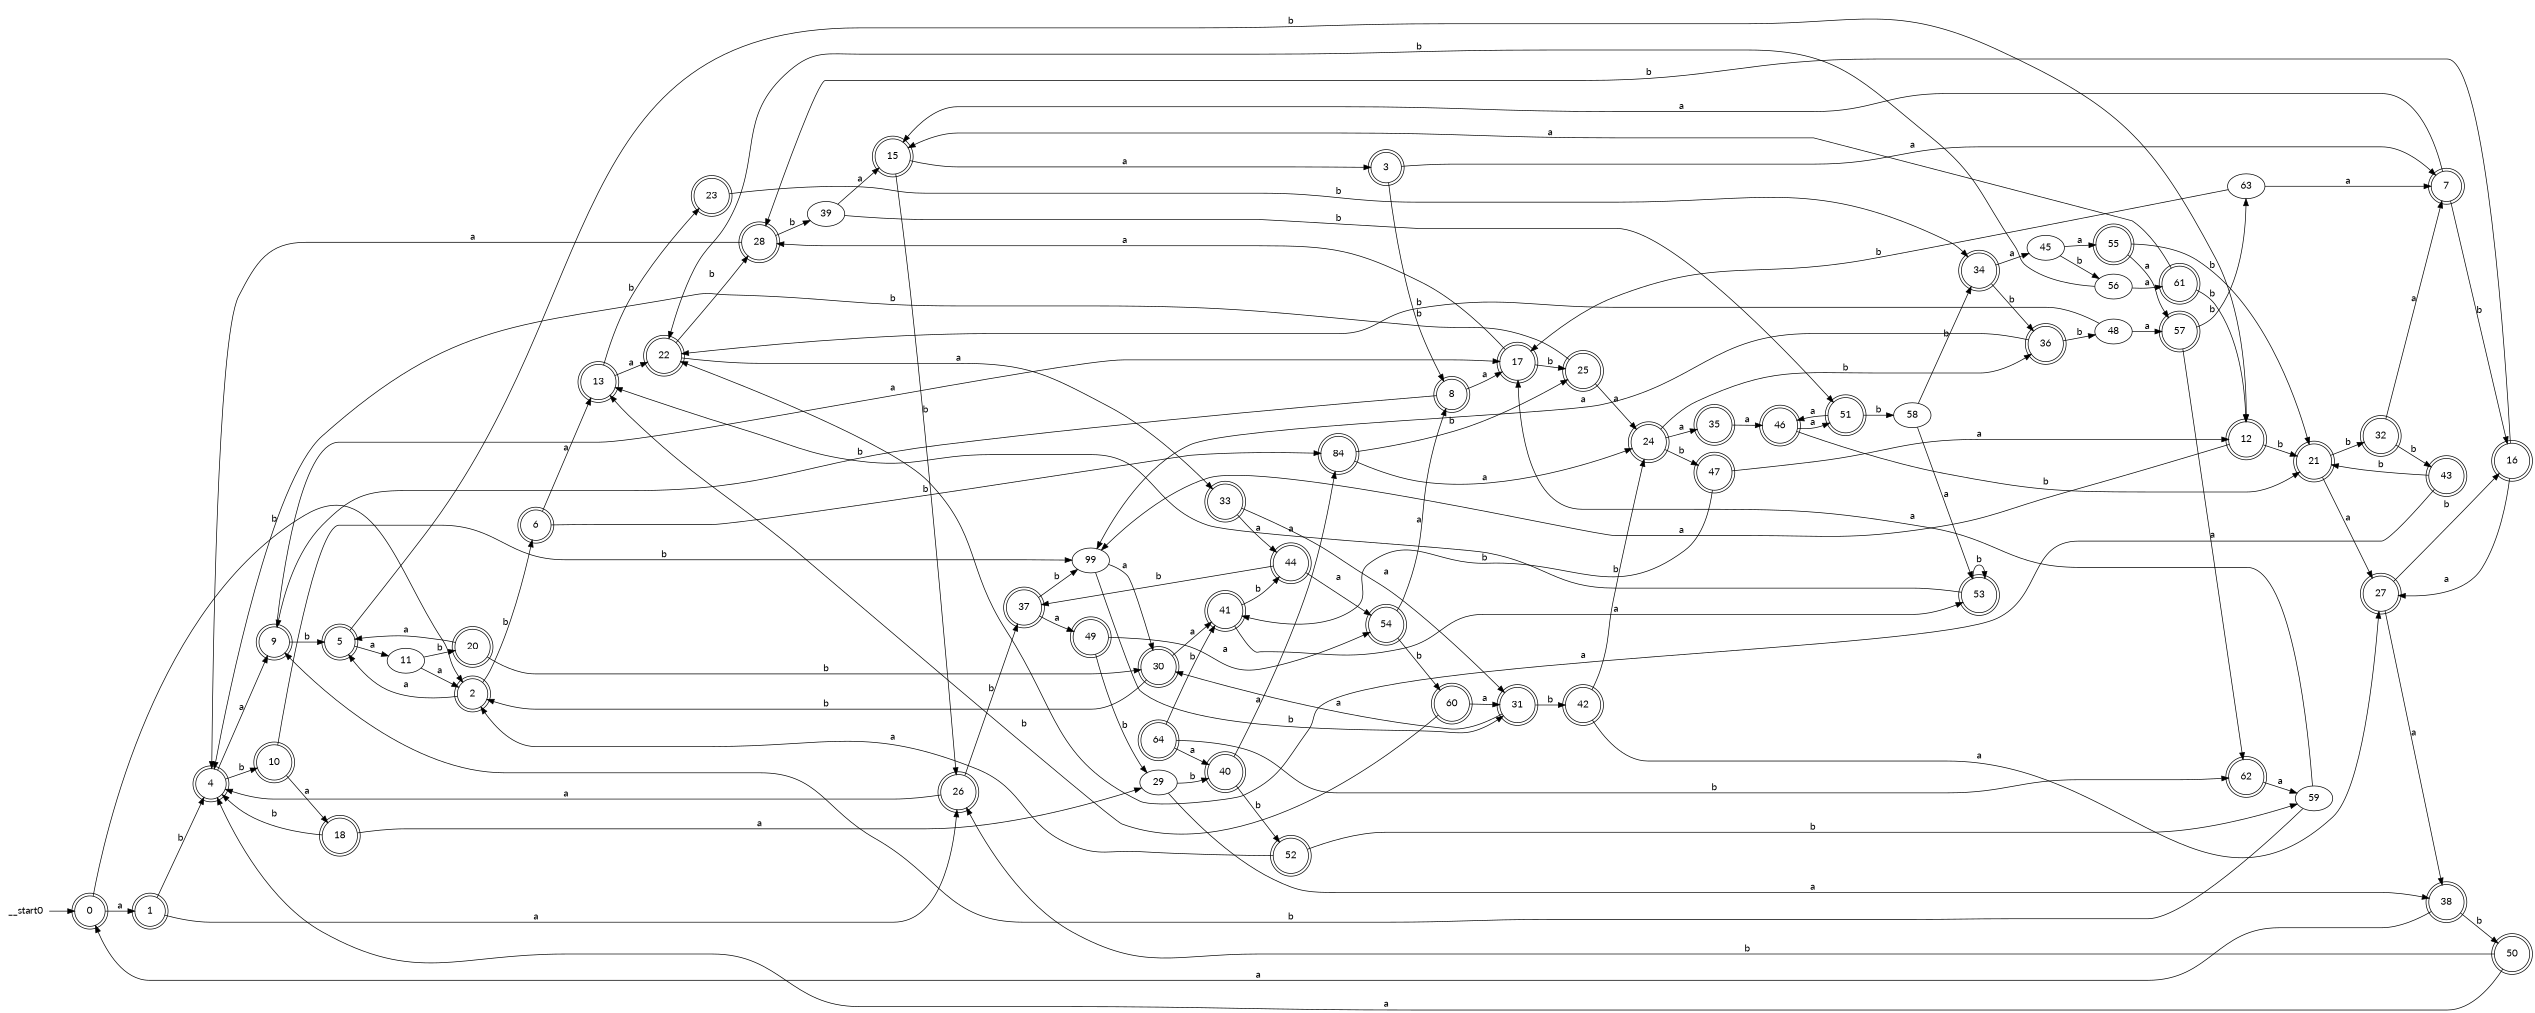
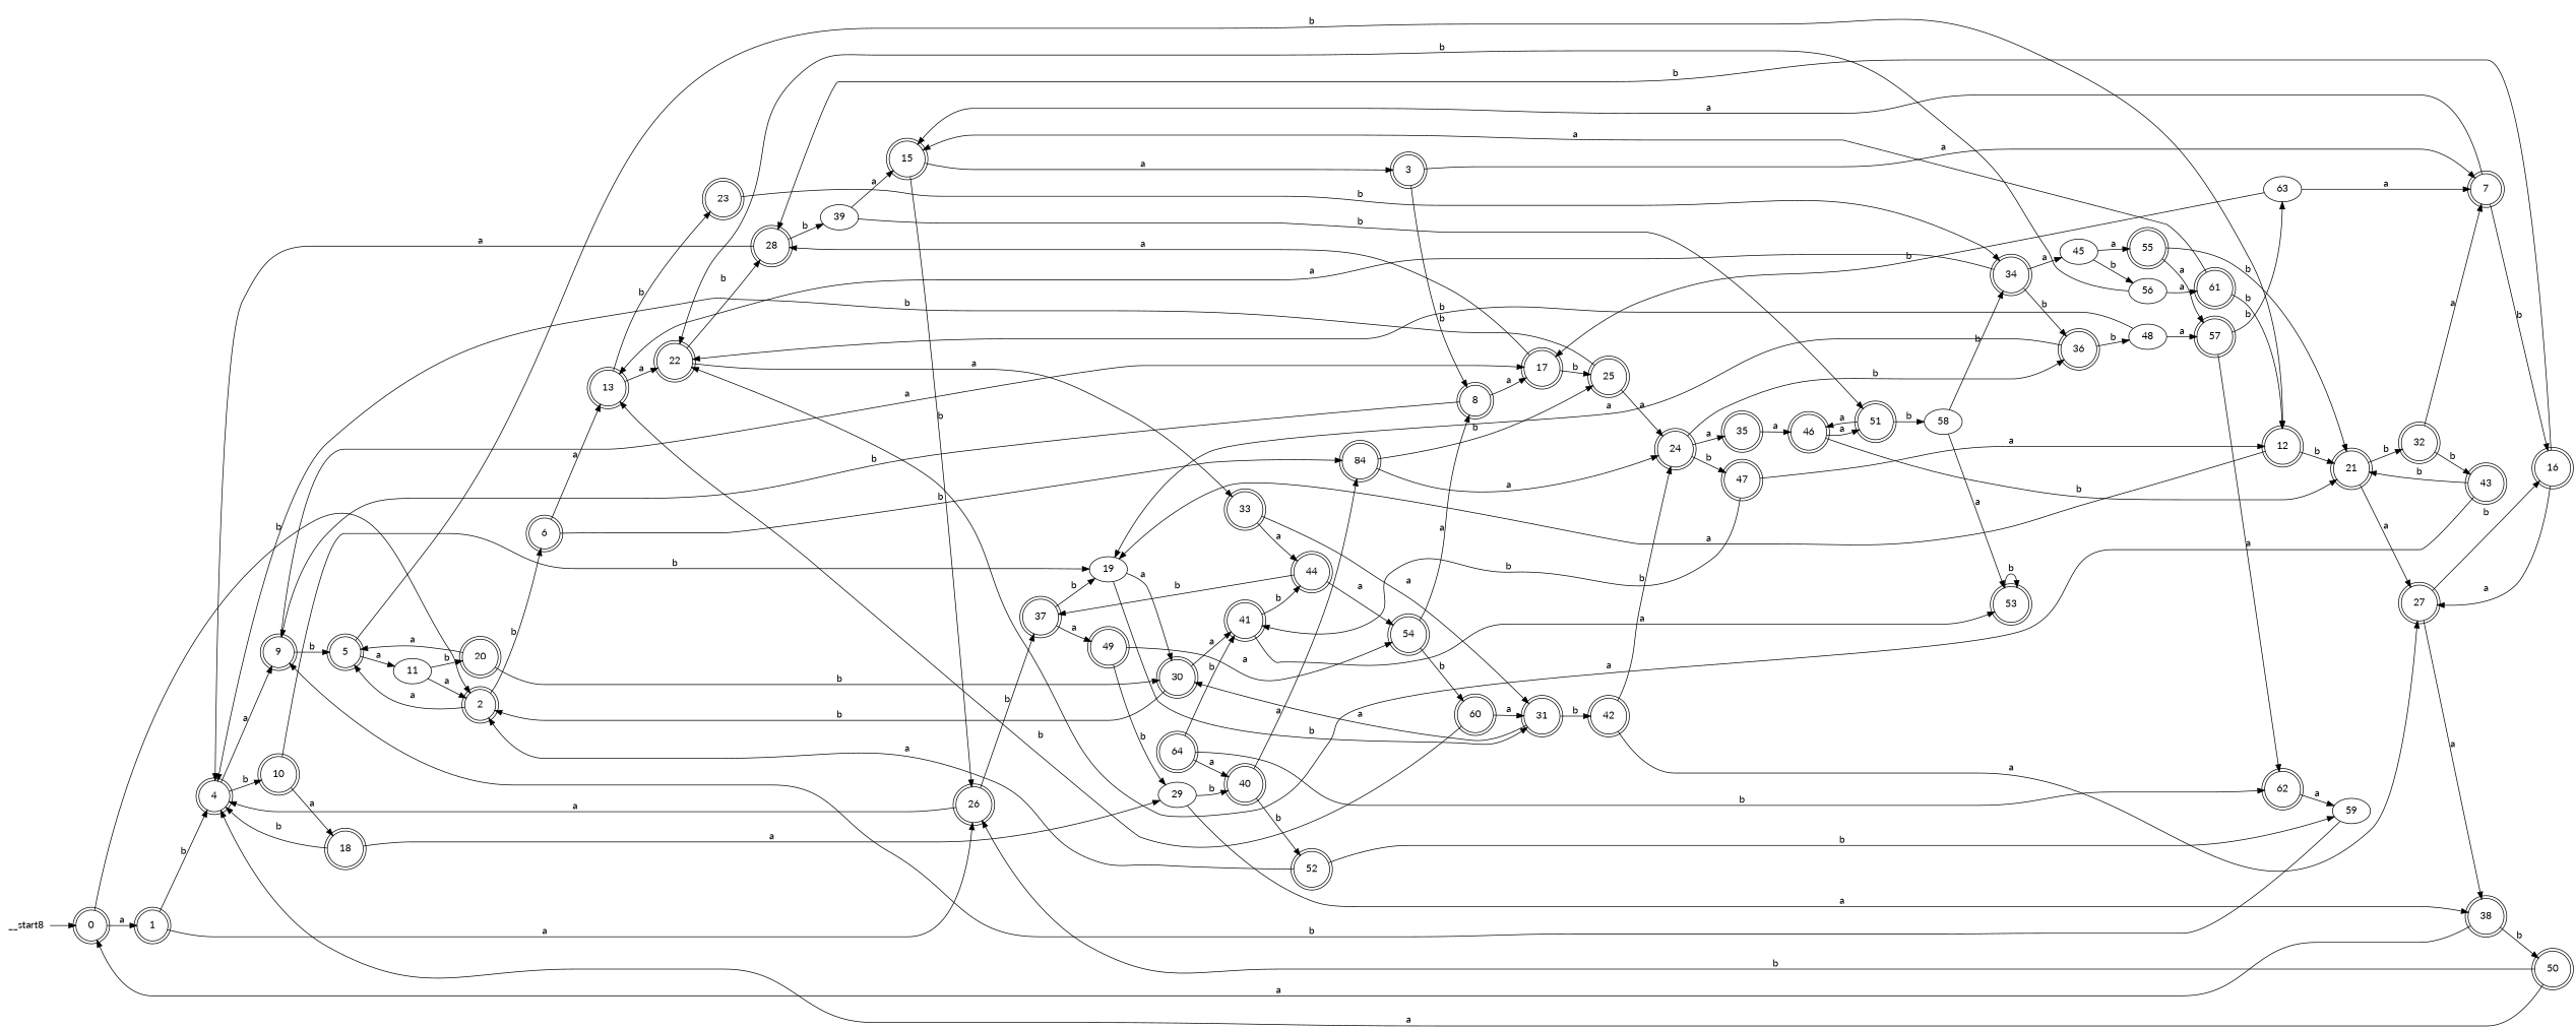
  digraph {
    fontname=Lato
    rankdir=LR
    node [fontname=Lato shape=doublecircle]
    edge [fontname=Lato]
-   __start0 [shape=none]
+   __start0 [shape=none label=__start8]
    0
    1
    2
    4
    26
    5
    6
    3
    7
    8
    9
    10
    11 [shape=""]
    12
    13
    n17 [label=84]
    15
    16
    17
    18
-   19 [label=99 shape=""]
+   19 [shape=""]
    20
    21
    22
    23
    24
    25
    27
    28
    29 [shape=""]
    30
    31
    32
    33
    34
    35
    36
    47
    37
    38
    39 [shape=""]
    40
    41
    42
    43
    44
    45 [shape=""]
    46
    48 [shape=""]
    49
    50
    51
    52
    53
    54
    55
    56 [shape=""]
    57
    58 [shape=""]
    59 [shape=""]
    60
    61
    62
    63 [shape=""]
    64
    __start0 -> 0
    0 -> 1 [label=a]
    0 -> 2 [label=b]
    1 -> 4 [label=b]
    1 -> 26 [label=a]
    2 -> 5 [label=a]
    2 -> 6 [label=b]
    4 -> 9 [label=a]
    4 -> 10 [label=b]
    26 -> 4 [label=a]
    26 -> 37 [label=b]
    5 -> 11 [label=a]
    5 -> 12 [label=b]
    6 -> 13 [label=a]
    6 -> n17 [label=b]
    3 -> 7 [label=a]
    3 -> 8 [label=b]
    7 -> 15 [label=a]
    7 -> 16 [label=b]
    8 -> 9 [label=b]
    8 -> 17 [label=a]
    9 -> 5 [label=b]
    9 -> 17 [label=a]
    10 -> 18 [label=a]
    10 -> 19 [label=b]
    11 -> 2 [label=a]
    11 -> 20 [label=b]
    12 -> 19 [label=a]
    12 -> 21 [label=b]
    13 -> 22 [label=a]
    13 -> 23 [label=b]
    n17 -> 24 [label=a]
    n17 -> 25 [label=b]
    15 -> 26 [label=b]
    15 -> 3 [label=a]
    16 -> 27 [label=a]
    16 -> 28 [label=b]
    17 -> 25 [label=b]
    17 -> 28 [label=a]
    18 -> 4 [label=b]
    18 -> 29 [label=a]
    19 -> 30 [label=a]
    19 -> 31 [label=b]
    20 -> 5 [label=a]
    20 -> 30 [label=b]
    21 -> 27 [label=a]
    21 -> 32 [label=b]
    22 -> 28 [label=b]
    22 -> 33 [label=a]
    23 -> 34 [label=b]
    24 -> 35 [label=a]
    24 -> 36 [label=b]
    24 -> 47 [label=b]
    25 -> 4 [label=b]
    25 -> 24 [label=a]
    27 -> 16 [label=b]
    27 -> 38 [label=a]
    28 -> 4 [label=a]
    28 -> 39 [label=b]
    29 -> 38 [label=a]
    29 -> 40 [label=b]
    30 -> 2 [label=b]
    30 -> 41 [label=a]
    31 -> 30 [label=a]
    31 -> 42 [label=b]
    32 -> 7 [label=a]
    32 -> 43 [label=b]
    33 -> 31 [label=a]
    33 -> 44 [label=a]
    34 -> 36 [label=b]
    34 -> 45 [label=a]
    35 -> 46 [label=a]
    36 -> 19 [label=a]
    36 -> 48 [label=b]
    47 -> 12 [label=a]
    47 -> 41 [label=b]
    37 -> 19 [label=b]
    37 -> 49 [label=a]
    38 -> 0 [label=a]
    38 -> 50 [label=b]
    39 -> 15 [label=a]
    39 -> 51 [label=b]
    40 -> n17 [label=a]
    40 -> 52 [label=b]
    41 -> 44 [label=b]
    41 -> 53 [label=a]
    42 -> 24 [label=b]
    42 -> 27 [label=a]
    43 -> 21 [label=b]
    43 -> 22 [label=a]
    44 -> 37 [label=b]
    44 -> 54 [label=a]
    45 -> 55 [label=a]
    45 -> 56 [label=b]
    46 -> 21 [label=b]
    46 -> 51 [label=a]
    48 -> 22 [label=b]
    48 -> 57 [label=a]
    49 -> 29 [label=b]
    49 -> 54 [label=a]
    50 -> 4 [label=a]
    50 -> 26 [label=b]
    51 -> 46 [label=a]
    51 -> 58 [label=b]
    52 -> 2 [label=a]
    52 -> 59 [label=b]
-   53 -> 13 [label=a]
+   34 -> 13 [label=a]
    53 -> 53 [label=b]
    54 -> 8 [label=a]
    54 -> 60 [label=b]
    55 -> 21 [label=b]
    55 -> 57 [label=a]
    56 -> 22 [label=b]
    56 -> 61 [label=a]
    57 -> 62 [label=a]
    57 -> 63 [label=b]
    58 -> 34 [label=b]
    58 -> 53 [label=a]
    59 -> 9 [label=b]
-   59 -> 17 [label=a]
    60 -> 13 [label=b]
    60 -> 31 [label=a]
    61 -> 12 [label=b]
    61 -> 15 [label=a]
    62 -> 59 [label=a]
    63 -> 7 [label=a]
    63 -> 17 [label=b]
    64 -> 40 [label=a]
    64 -> 41 [label=b]
    64 -> 62 [label=b]
  }
